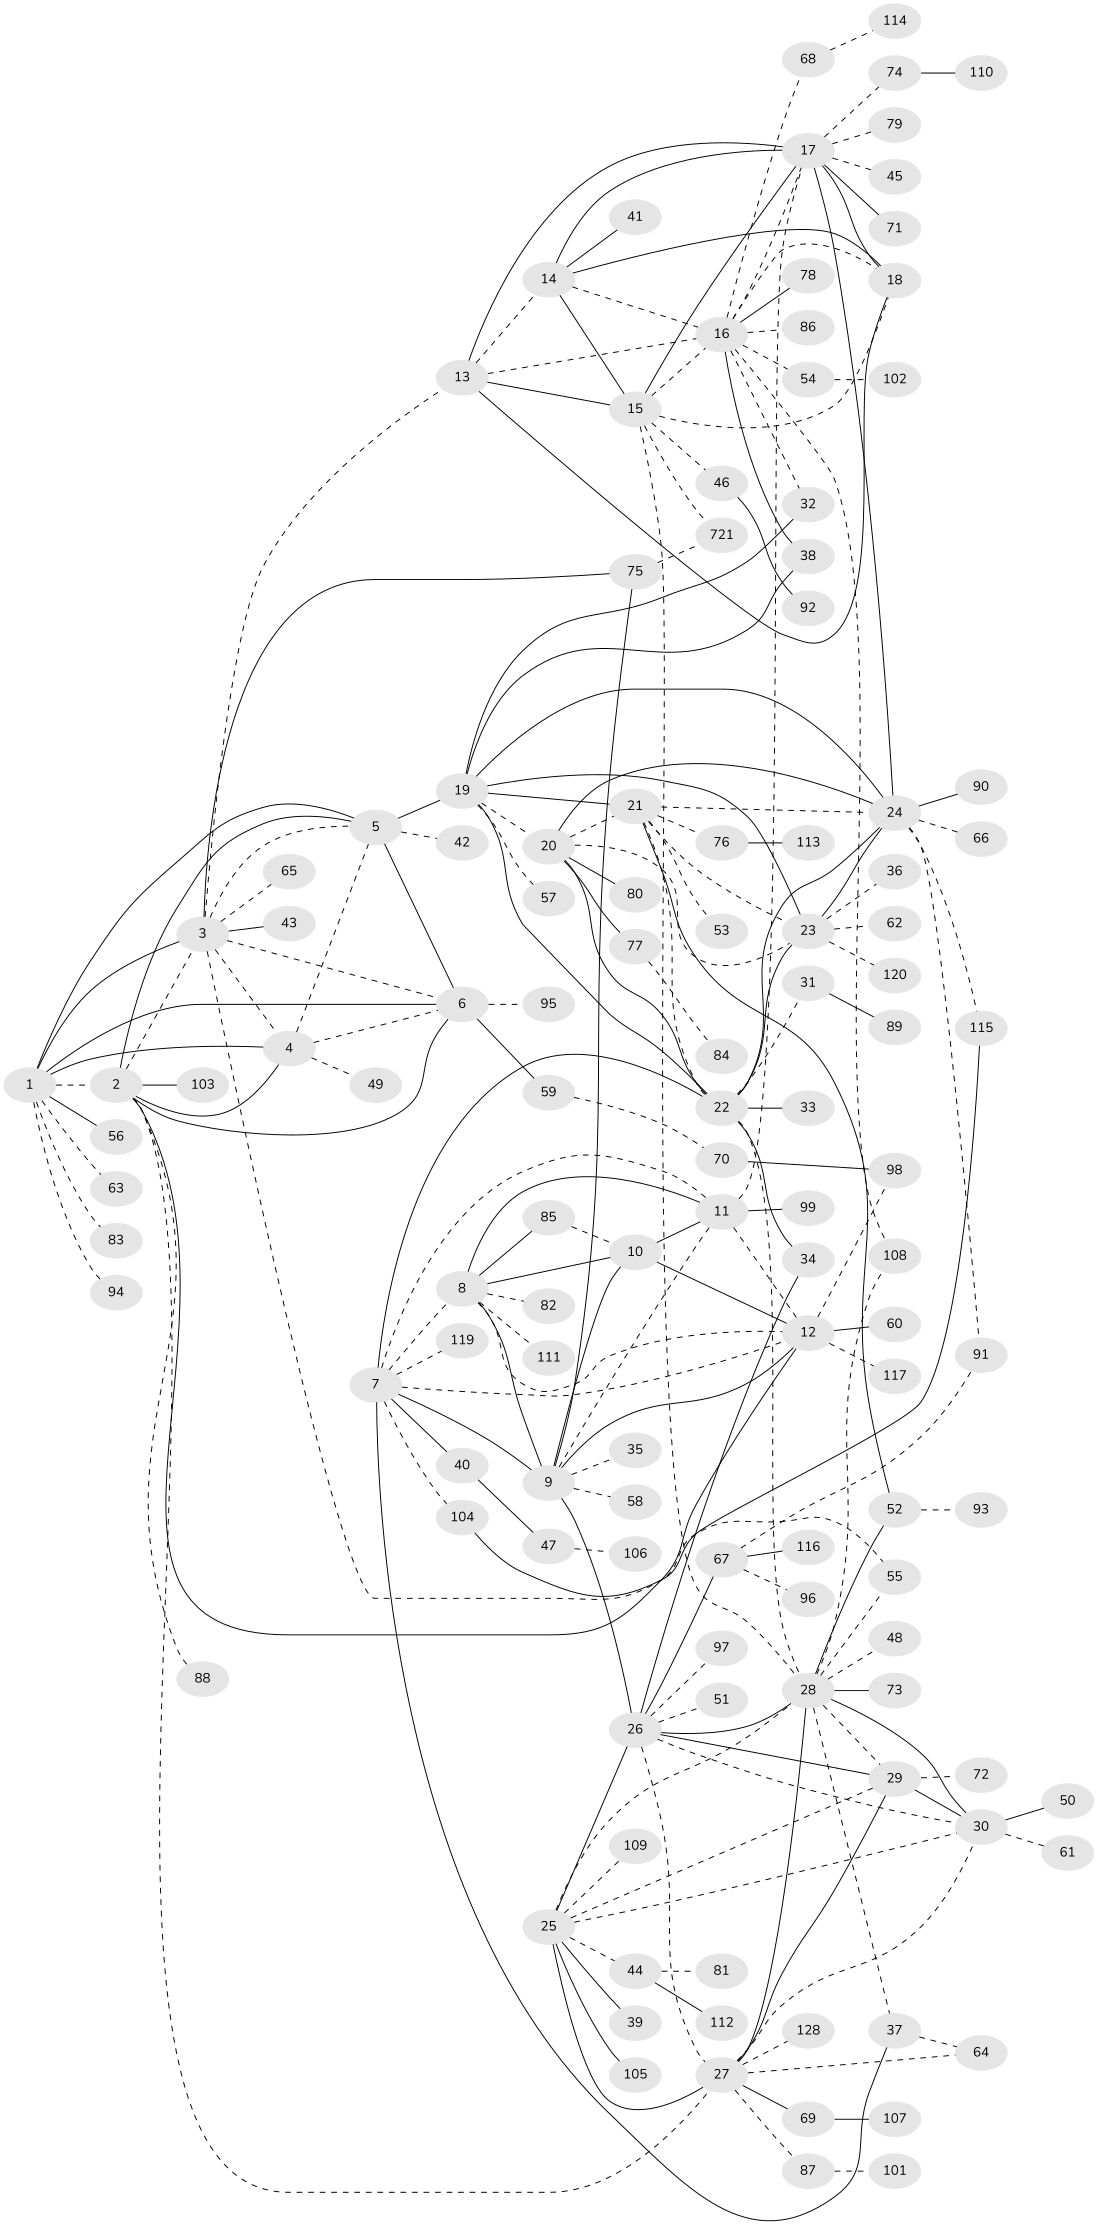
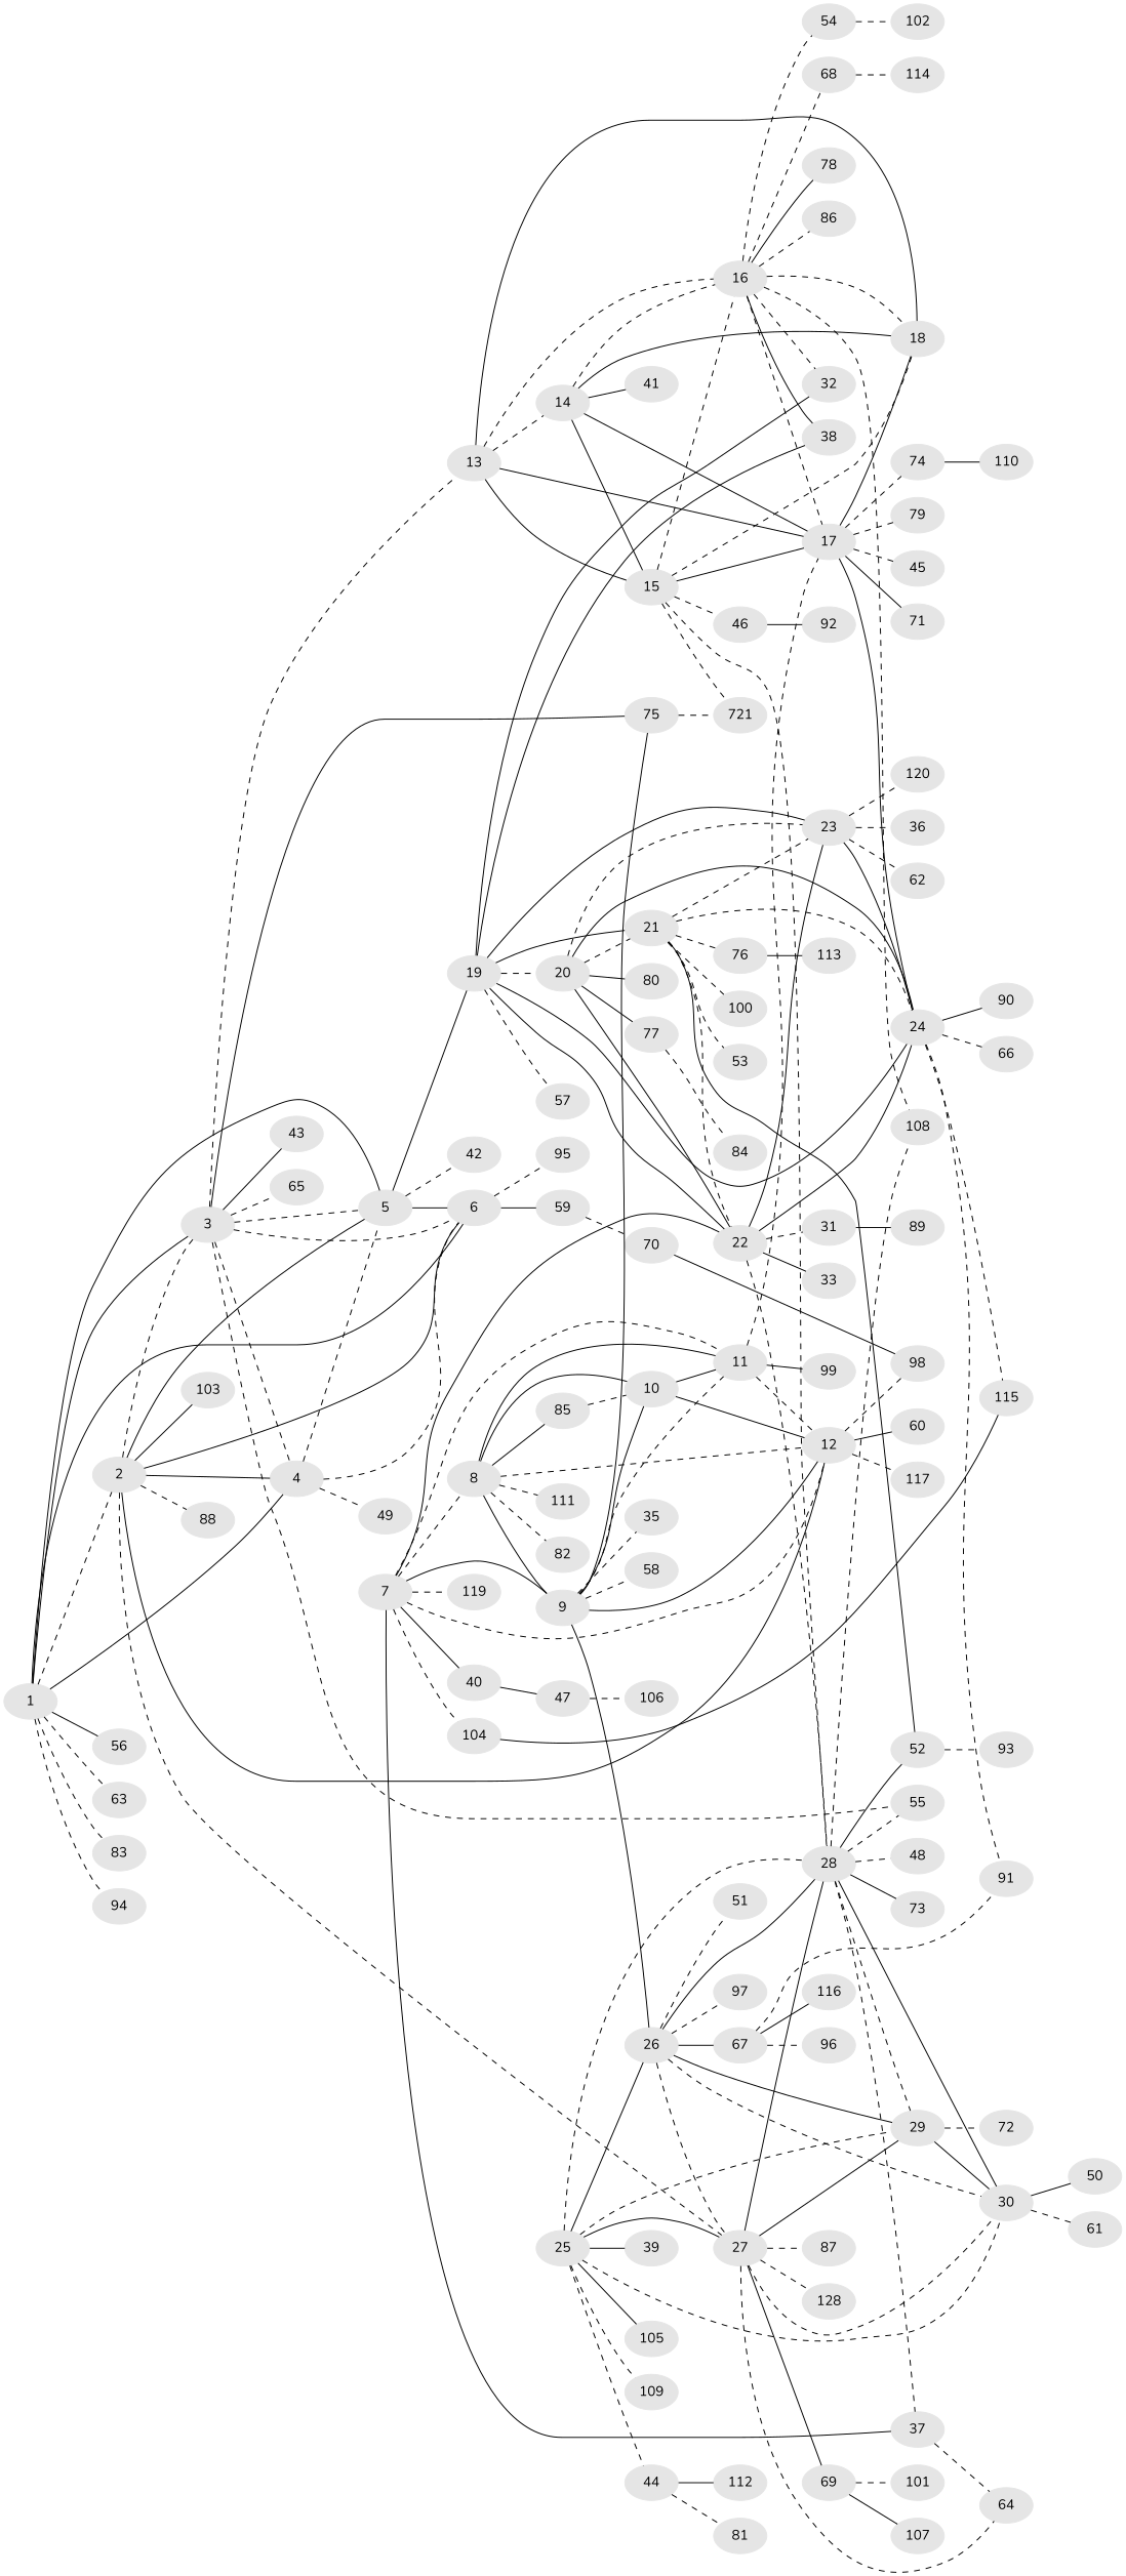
  graph {
    fontname=Nunito
    rankdir=LR
    node [color=gray90 fontname=Nunito style=filled]
    edge [fontname=Nunito style=dashed]
    1
    2
    3
    4
    5
    6
    56
    63
    83
    94
    12
    27
    88
    103
    13
    43
    55
    65
    75
    49
    19
    42
    59
    95
    60
    98
    117
    28
    29
    30
    64
    69
    87
    n34 [label=128]
    17
    14
    15
    16
    18
    n40 [label=721]
    22
    32
    38
    24
    20
    21
    23
    57
    70
    7
    8
    9
    11
    37
    40
    104
    119
    10
    82
    85
    111
    26
    35
    58
    99
    31
    33
-   34
    47
    115
    51
    67
    97
    45
    71
    74
    79
    41
    46
    54
    68
    78
    86
    108
    52
    48
    73
    92
    102
    114
    66
    90
    91
    110
    77
    80
    53
    76
+   100
    36
    62
    120
    84
    93
    113
    89
    25
    39
    44
    105
    109
    72
    50
    61
    81
    112
    96
    116
    101
    107
    106
    1 -- 2
    1 -- 3 [style=solid]
    1 -- 4 [style=solid]
    1 -- 5 [style=solid]
    1 -- 6 [style=solid]
    1 -- 56 [style=solid]
    1 -- 63
    1 -- 83
    1 -- 94
    2 -- 3
    2 -- 4 [style=solid]
    2 -- 5 [style=solid]
    2 -- 6 [style=solid]
    2 -- 12 [style=solid]
    2 -- 27
    2 -- 88
    2 -- 103 [style=solid]
    3 -- 4
    3 -- 5
    3 -- 6
    3 -- 13
    3 -- 43 [style=solid]
    3 -- 55
    3 -- 65
    3 -- 75 [style=solid]
    4 -- 5
    4 -- 6
    4 -- 49
    5 -- 6 [style=solid]
    5 -- 19 [style=solid]
    5 -- 42
    6 -- 59 [style=solid]
    6 -- 95
    12 -- 60 [style=solid]
    12 -- 98
    12 -- 117
    27 -- 28 [style=solid]
    27 -- 29 [style=solid]
    27 -- 30
    27 -- 64
    27 -- 69 [style=solid]
    27 -- 87
    27 -- n34
    13 -- 17 [style=solid]
    13 -- 14
    13 -- 15 [style=solid]
    13 -- 16
    13 -- 18 [style=solid]
    75 -- n40
    19 -- 22 [style=solid]
    19 -- 32 [style=solid]
    19 -- 38 [style=solid]
    19 -- 24 [style=solid]
    19 -- 20
    19 -- 21 [style=solid]
    19 -- 23 [style=solid]
    19 -- 57
    59 -- 70
    28 -- 55
    28 -- 29
    28 -- 30 [style=solid]
    28 -- 37
    28 -- 108
    28 -- 52 [style=solid]
    28 -- 48
    28 -- 73 [style=solid]
    29 -- 30 [style=solid]
    29 -- 72
    30 -- 50 [style=solid]
    30 -- 61
-   87 -- 101
+   69 -- 101
    69 -- 107 [style=solid]
    17 -- 18 [style=solid]
    17 -- 24 [style=solid]
    17 -- 45
    17 -- 71 [style=solid]
    17 -- 74
    17 -- 79
    14 -- 17 [style=solid]
    14 -- 15 [style=solid]
    14 -- 16
    14 -- 18 [style=solid]
    14 -- 41 [style=solid]
    15 -- 28
    15 -- 17 [style=solid]
    15 -- 16
    15 -- 18
    15 -- n40
    15 -- 46
    16 -- 17
    16 -- 18
    16 -- 32
    16 -- 38 [style=solid]
    16 -- 54
    16 -- 68
    16 -- 78 [style=solid]
    16 -- 86
    16 -- 108
    22 -- 28
    22 -- 24 [style=solid]
    22 -- 23 [style=solid]
    22 -- 31
    22 -- 33 [style=solid]
-   22 -- 34 [style=solid]
    24 -- 115
    24 -- 66
    24 -- 90 [style=solid]
    24 -- 91
    20 -- 22 [style=solid]
    20 -- 24 [style=solid]
    20 -- 21
    20 -- 23
    20 -- 77 [style=solid]
    20 -- 80 [style=solid]
    21 -- 22
    21 -- 24
    21 -- 23
    21 -- 52 [style=solid]
    21 -- 53
    21 -- 76
+   21 -- 100
    23 -- 24 [style=solid]
    23 -- 36
    23 -- 62
    23 -- 120
    70 -- 98 [style=solid]
    7 -- 12
    7 -- 22 [style=solid]
    7 -- 8
    7 -- 9 [style=solid]
    7 -- 11
    7 -- 37 [style=solid]
    7 -- 40 [style=solid]
    7 -- 104
    7 -- 119
    8 -- 12
    8 -- 9 [style=solid]
    8 -- 11 [style=solid]
    8 -- 10 [style=solid]
    8 -- 82
    8 -- 85 [style=solid]
    8 -- 111
    9 -- 12 [style=solid]
    9 -- 75 [style=solid]
    9 -- 11
    9 -- 10 [style=solid]
    9 -- 26 [style=solid]
    9 -- 35
    9 -- 58
    11 -- 12
    11 -- 17
    11 -- 99 [style=solid]
    37 -- 64
    40 -- 47 [style=solid]
    104 -- 115 [style=solid]
    10 -- 12 [style=solid]
    10 -- 11 [style=solid]
    85 -- 10
    26 -- 27
    26 -- 28 [style=solid]
    26 -- 29 [style=solid]
    26 -- 30
-   26 -- 34 [style=solid]
    26 -- 51
    26 -- 67 [style=solid]
    26 -- 97
    31 -- 89 [style=solid]
    47 -- 106
    67 -- 91
    67 -- 96
    67 -- 116 [style=solid]
    74 -- 110 [style=solid]
    46 -- 92 [style=solid]
    54 -- 102
    68 -- 114
    52 -- 93
    77 -- 84
    76 -- 113 [style=solid]
    25 -- 27 [style=solid]
    25 -- 28
    25 -- 29
    25 -- 30
    25 -- 26 [style=solid]
    25 -- 39 [style=solid]
    25 -- 44
    25 -- 105 [style=solid]
    25 -- 109
    44 -- 81
    44 -- 112 [style=solid]
  }
